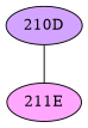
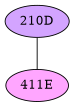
  graph {
    node [style=radial]
    "210D" [fillcolor="#D3A4FF"]
-   "211E" [fillcolor="#FFA6FF"]
+   "211E" [fillcolor="#FFA6FF" label="411E"]
    "210D" -- "211E" [penwidth=1]
  }
